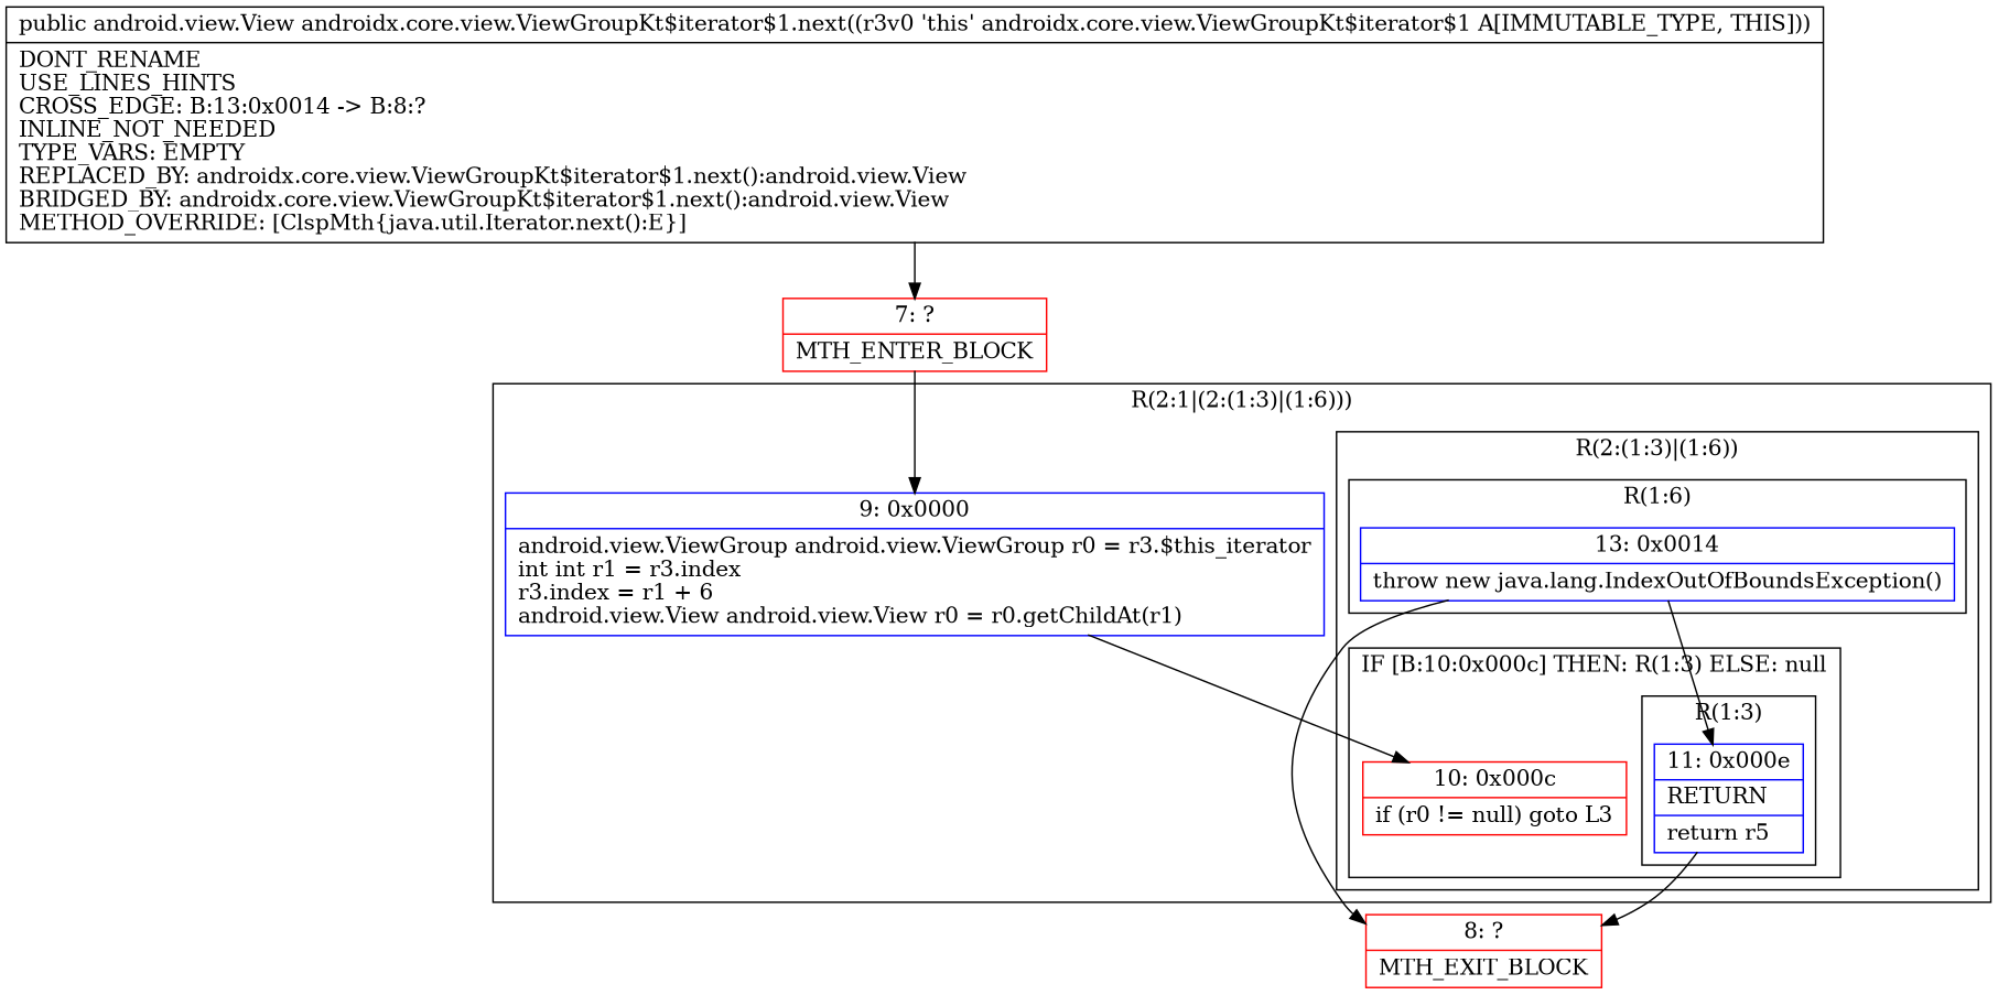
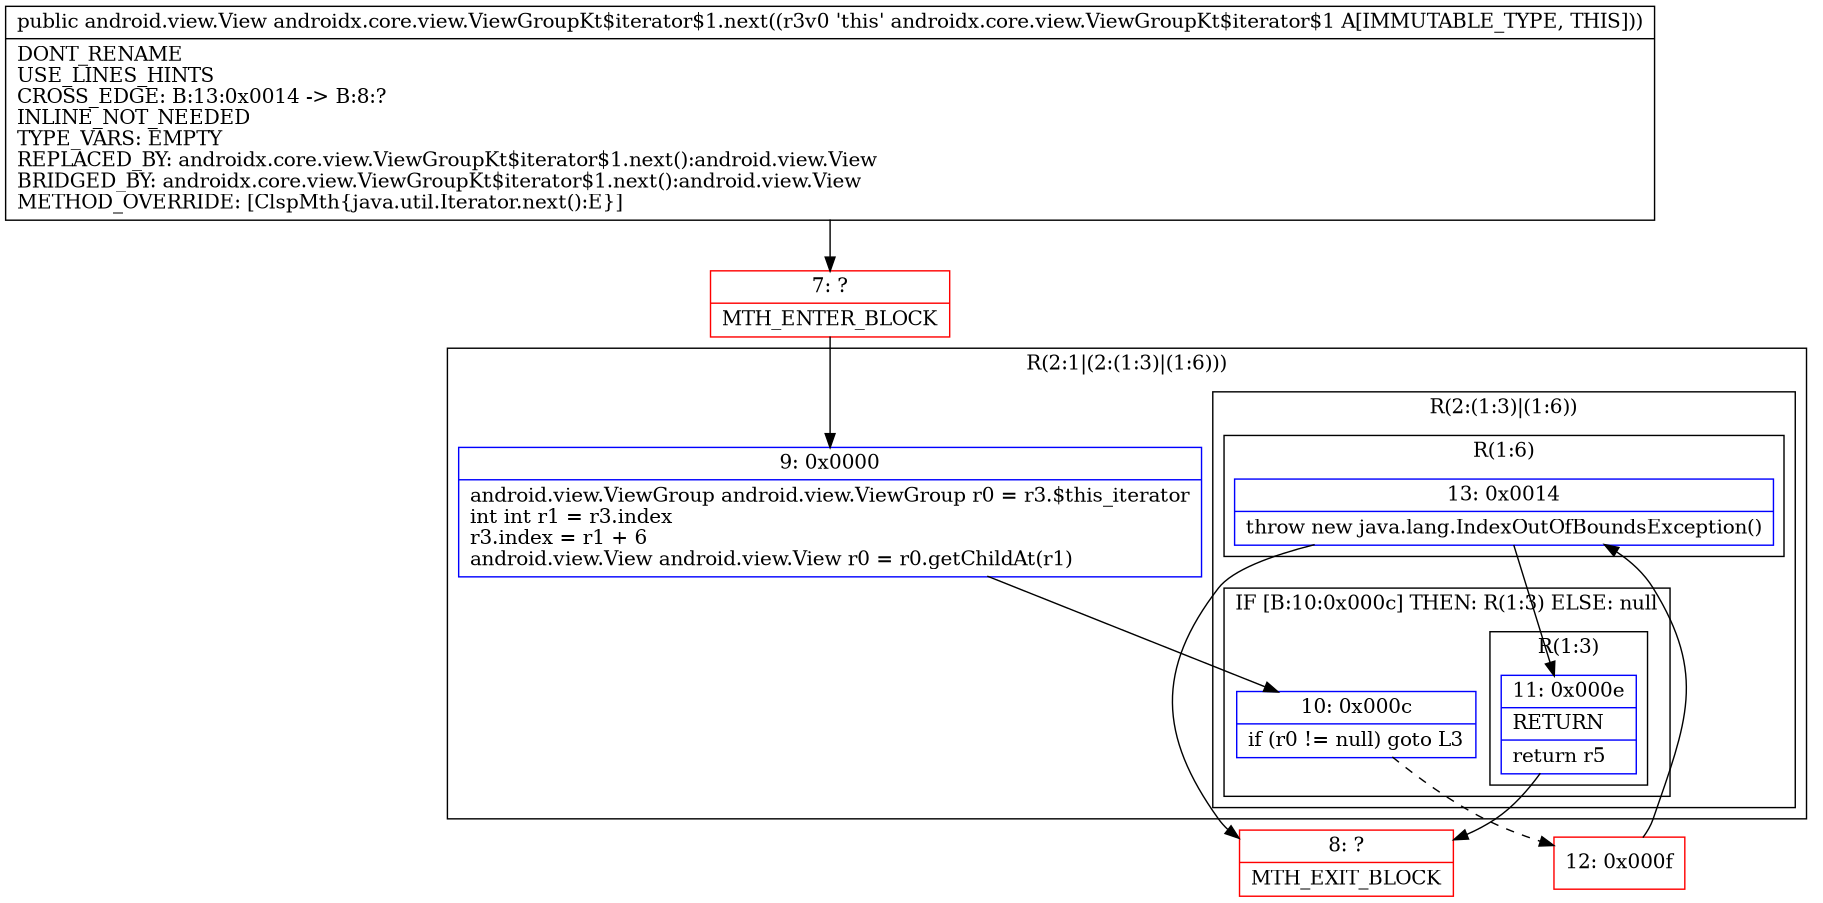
  digraph {
    node [color=blue shape=record]
    n1 [label="{11\:\ 0x000e|RETURN\l|return r5\l}"]
-   n2 [color=red label="{10\:\ 0x000c|if (r0 != null) goto L3\l}"]
+   n2 [label="{10\:\ 0x000c|if (r0 != null) goto L3\l}"]
    n3 [label="{13\:\ 0x0014|throw new java.lang.IndexOutOfBoundsException()\l}"]
    n4 [label="{9\:\ 0x0000|android.view.ViewGroup android.view.ViewGroup r0 = r3.$this_iterator\lint int r1 = r3.index\lr3.index = r1 + 6\landroid.view.View android.view.View r0 = r0.getChildAt(r1)\l}"]
    n5 [color=red label="{8\:\ ?|MTH_EXIT_BLOCK\l}"]
+   n6 [color=red label="{12\:\ 0x000f}"]
    n7 [color=red label="{7\:\ ?|MTH_ENTER_BLOCK\l}"]
    n8 [label="{public android.view.View androidx.core.view.ViewGroupKt$iterator$1.next((r3v0 'this' androidx.core.view.ViewGroupKt$iterator$1 A[IMMUTABLE_TYPE, THIS]))  | DONT_RENAME\lUSE_LINES_HINTS\lCROSS_EDGE: B:13:0x0014 \-\> B:8:?\lINLINE_NOT_NEEDED\lTYPE_VARS: EMPTY\lREPLACED_BY: androidx.core.view.ViewGroupKt$iterator$1.next():android.view.View\lBRIDGED_BY: androidx.core.view.ViewGroupKt$iterator$1.next():android.view.View\lMETHOD_OVERRIDE: [ClspMth\{java.util.Iterator.next():E\}]\l}" color=""]
    subgraph cluster_1 {
      label="R(2:1|(2:(1:3)|(1:6)))"
      n4
      subgraph cluster_2 {
        label="R(2:(1:3)|(1:6))"
        subgraph cluster_3 {
          label="IF [B:10:0x000c] THEN: R(1:3) ELSE: null"
          n2
          subgraph cluster_4 {
            label="R(1:3)"
            n1
          }
        }
        subgraph cluster_5 {
          label="R(1:6)"
          n3
        }
      }
    }
    n1 -> n5
+   n2 -> n6 [style=dashed]
    n3 -> n1
    n3 -> n5
    n4 -> n2
+   n6 -> n3
    n7 -> n4
    n8 -> n7
  }
